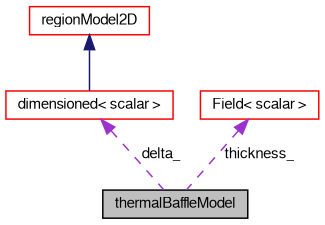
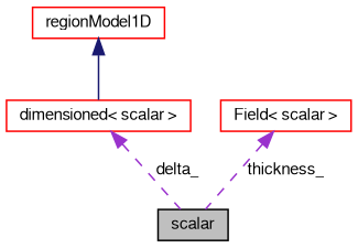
  digraph {
    node [color=red fontname=FreeSans fontsize=10 shape=record]
    edge [color=darkorchid3 dir=back fontname=FreeSans fontsize=10 labelfontname=FreeSans labelfontsize=10 style=dashed]
-   n1 [color=black fillcolor=grey75 fontcolor=black height=0.2 label=thermalBaffleModel style=filled width=0.4]
-   n2 [height=0.2 label=regionModel2D width=0.4]
+   n1 [color=black fillcolor=grey75 fontcolor=black height=0.2 label=scalar style=filled width=0.4]
+   n2 [height=0.2 label=regionModel1D width=0.4]
    n3 [height=0.2 label="dimensioned\< scalar \>" width=0.4]
    n4 [height=0.2 label="Field\< scalar \>" width=0.4]
    n2 -> n3 [color=midnightblue style=solid]
    n3 -> n1 [label=" delta_"]
    n4 -> n1 [label=" thickness_"]
  }
